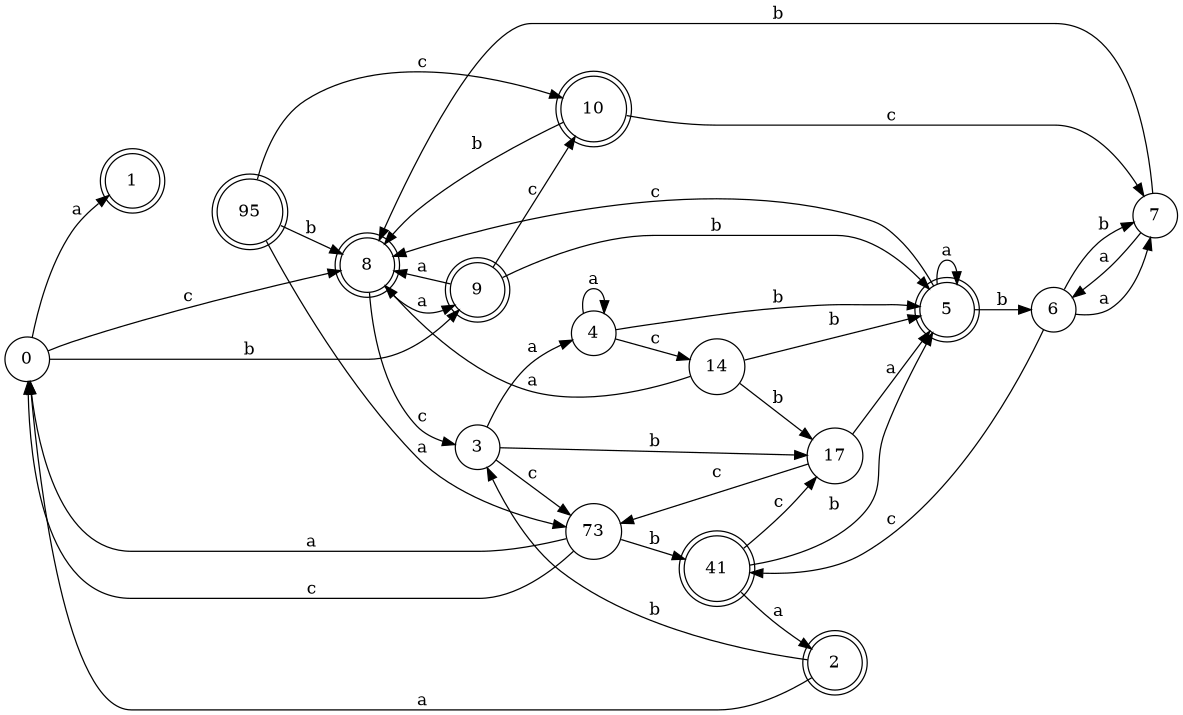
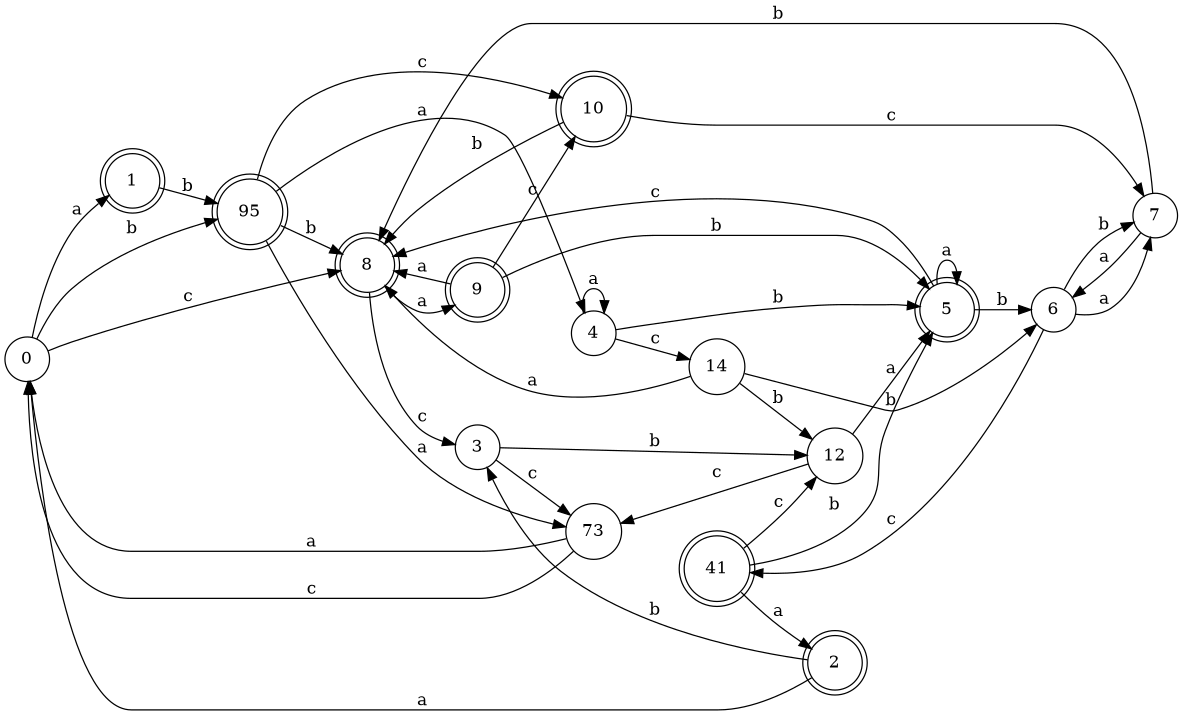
  digraph {
    rankdir=LR
    node [color=black fillcolor=white shape=circle style=filled]
    n1 [label=0]
    n2 [label=1 shape=doublecircle style="rounded,filled"]
    n3 [label=8 shape=doublecircle style="rounded,filled"]
    n4 [label=95 shape=doublecircle style="rounded,filled"]
    n5 [label=3]
    n6 [label=9 shape=doublecircle style="rounded,filled"]
    n7 [label=10 shape=doublecircle style="rounded,filled"]
    n8 [label=73]
    n9 [label=2 shape=doublecircle style="rounded,filled"]
    n10 [label=6]
    n11 [label=7]
    n12 [label=41 shape=doublecircle style="rounded,filled"]
    n13 [label=4]
-   n14 [label=17]
+   n14 [label=12]
    n15 [label=5 shape=doublecircle style="rounded,filled"]
    n16 [label=14]
    n1 -> n2 [label=a]
    n1 -> n3 [label=c]
-   n1 -> n6 [label=b]
+   n1 -> n4 [label=b]
+   n2 -> n4 [label=b]
    n3 -> n5 [label=c]
    n3 -> n6 [label=a]
    n4 -> n3 [label=b]
    n4 -> n7 [label=c]
    n4 -> n8 [label=a]
    n5 -> n8 [label=c]
-   n5 -> n13 [label=a]
+   n4 -> n13 [label=a]
    n5 -> n14 [label=b]
    n6 -> n3 [label=a]
    n6 -> n7 [label=c]
    n6 -> n15 [label=b]
    n7 -> n3 [label=b]
    n7 -> n11 [label=c]
    n8 -> n1 [label=a]
    n8 -> n1 [label=c]
-   n8 -> n12 [label=b]
    n9 -> n1 [label=a]
    n9 -> n5 [label=b]
    n10 -> n11 [label=a]
    n10 -> n11 [label=b]
    n10 -> n12 [label=c]
    n11 -> n3 [label=b]
    n11 -> n10 [label=a]
    n12 -> n9 [label=a]
    n12 -> n14 [label=c]
    n12 -> n15 [label=b]
    n13 -> n13 [label=a]
    n13 -> n15 [label=b]
    n13 -> n16 [label=c]
    n14 -> n8 [label=c]
    n14 -> n15 [label=a]
    n15 -> n3 [label=c]
    n15 -> n10 [label=b]
    n15 -> n15 [label=a]
    n16 -> n3 [label=a]
-   n16 -> n15 [label=b]
+   n16 -> n10 [label=b]
    n16 -> n14 [label=b]
  }
